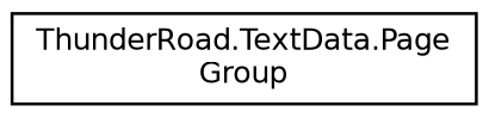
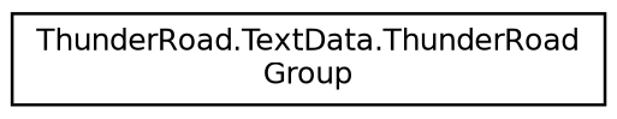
  digraph {
    rankdir=TB
-   n1 [color=black fillcolor=white fontname=Helvetica fontsize=10 height=0.2 label="ThunderRoad.TextData.Page\lGroup" shape=record style=filled width=0.4]
+   n1 [color=black fillcolor=white fontname=Helvetica fontsize=10 height=0.2 label="ThunderRoad.TextData.ThunderRoad\lGroup" shape=record style=filled width=0.4]
  }
